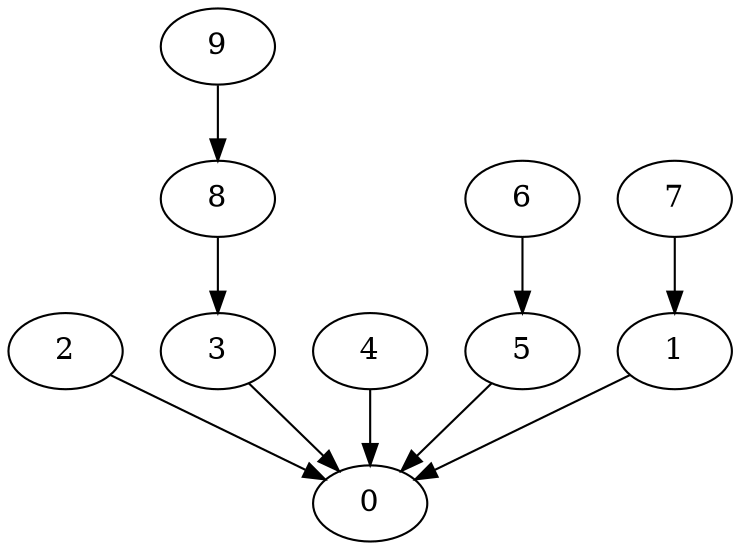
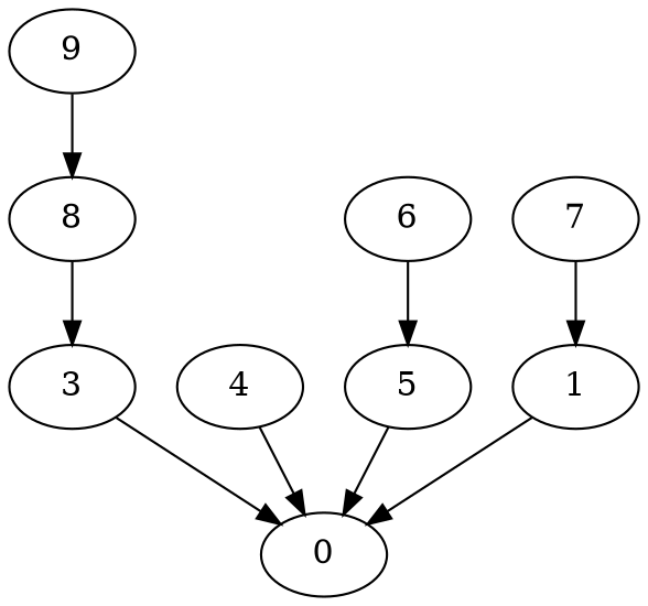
  digraph {
    1
    0
-   2
    3
    4
    5
    6
    7
    8
    9
    1 -> 0
-   2 -> 0
    3 -> 0
    4 -> 0
    5 -> 0
    6 -> 5
    7 -> 1
    8 -> 3
    9 -> 8
  }
